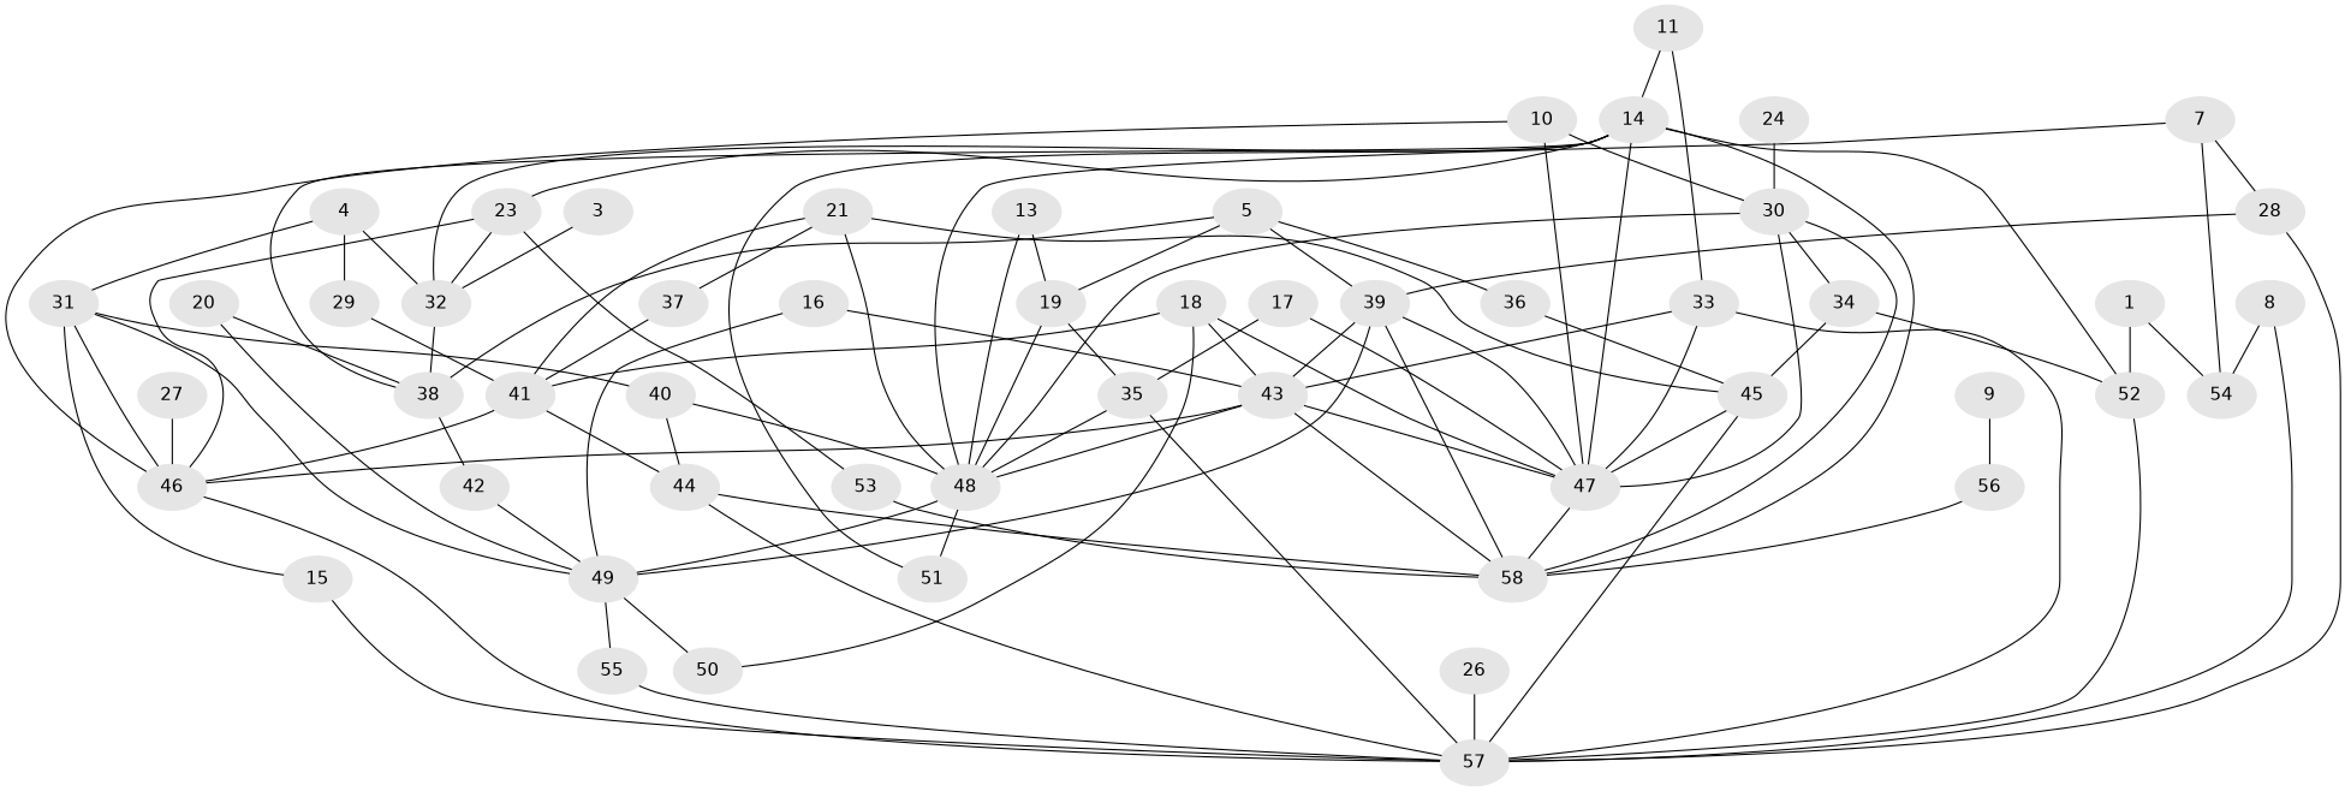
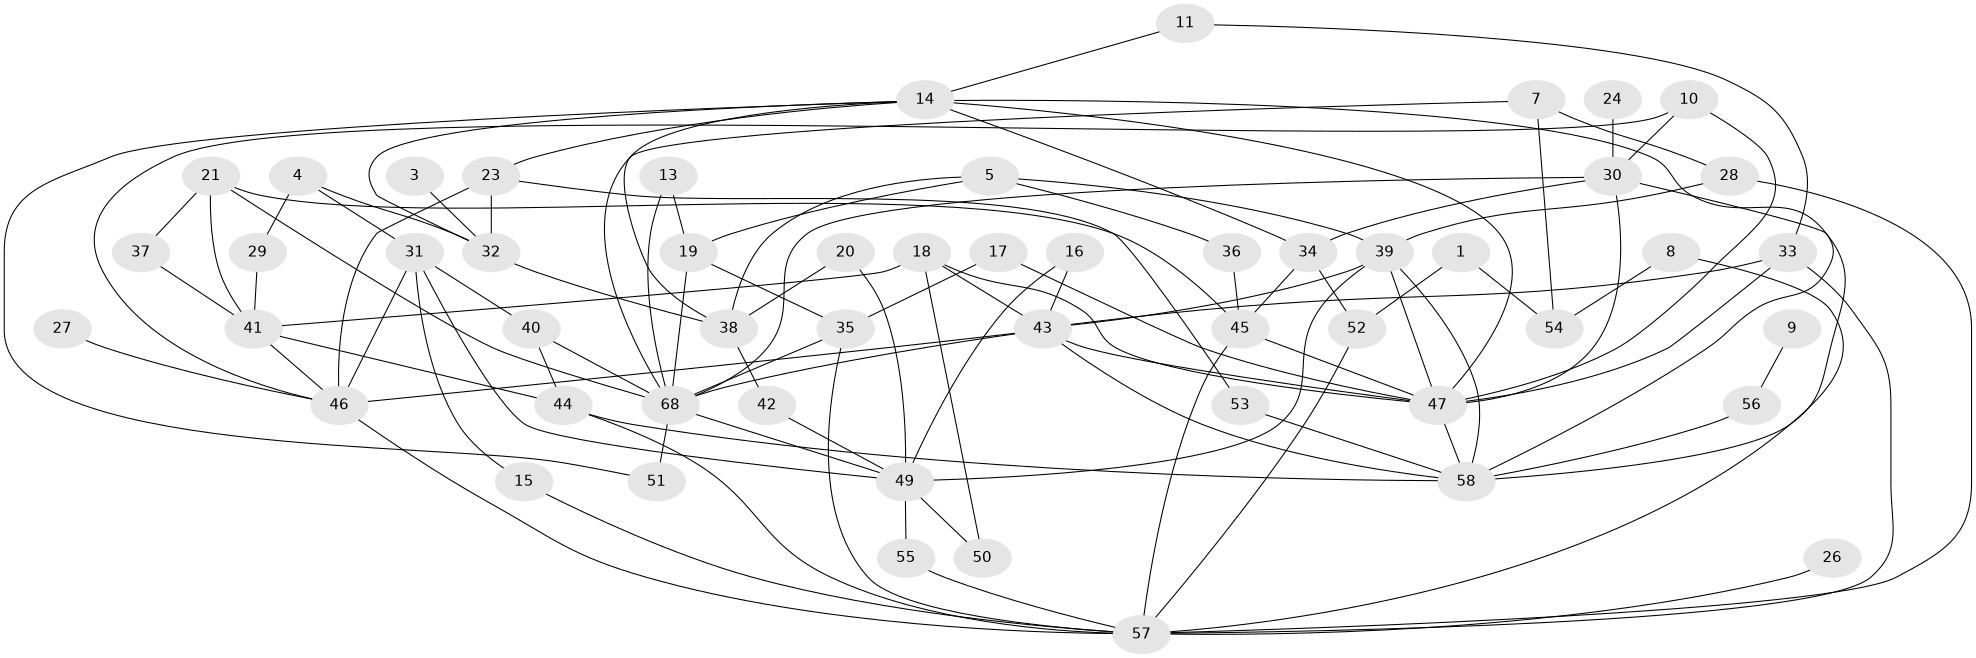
  graph {
    fontname="DejaVu Sans"
    node [color=gray90 fontname="DejaVu Sans" style=filled]
    edge [fontname="DejaVu Sans" weight=1.0]
    1
    52
    54
    57
    3
    32
    38
    4
    29
    31
    41
    46
    15
    49
    40
    5
    19
    36
    39
-   48
+   48 [label=68]
    35
    45
    42
    47
    58
    43
    7
    28
    51
    8
    9
    56
    10
    30
    34
    11
    14
    33
    23
    13
    53
    16
    50
    55
    17
    18
    44
    20
    21
    37
    24
    26
    27
    1 -- 52
    1 -- 54
    52 -- 57
    3 -- 32
    32 -- 38
    38 -- 42
    4 -- 32
    4 -- 29
    4 -- 31
    29 -- 41
    31 -- 46
    31 -- 15
    31 -- 49
    31 -- 40
    41 -- 46
    41 -- 44
    46 -- 57
    15 -- 57
    49 -- 50
    49 -- 55
    40 -- 48
    40 -- 44
    5 -- 38
    5 -- 19
    5 -- 36
    5 -- 39
    19 -- 48
    19 -- 35
    36 -- 45
    39 -- 49
    39 -- 47
    39 -- 58
    39 -- 43
    48 -- 49
    48 -- 51
    35 -- 57
    35 -- 48
    45 -- 57
    45 -- 47
    42 -- 49
    47 -- 58
    43 -- 46 [weight=2.0]
    43 -- 48
    43 -- 47
    43 -- 58
    7 -- 54
    7 -- 48
    7 -- 28
    28 -- 57
    28 -- 39
    8 -- 54
    8 -- 57
    9 -- 56
    56 -- 58
    10 -- 46
    10 -- 47
    10 -- 30
    30 -- 48 [weight=2.0]
    30 -- 47 [weight=2.0]
    30 -- 58
    30 -- 34
    34 -- 52
    34 -- 45
    11 -- 14
    11 -- 33
    14 -- 32
    14 -- 38
    14 -- 47
    14 -- 58
    14 -- 51
-   14 -- 52
+   14 -- 34
    14 -- 23
    33 -- 57
    33 -- 47
    33 -- 43 [weight=2.0]
    23 -- 32
    23 -- 46
    23 -- 53
    13 -- 19
    13 -- 48
    53 -- 58
    16 -- 49
    16 -- 43
    55 -- 57
    17 -- 35
    17 -- 47
    18 -- 41
    18 -- 47
    18 -- 43
    18 -- 50
    44 -- 57
    44 -- 58
    20 -- 38
    20 -- 49
    21 -- 41
    21 -- 48
    21 -- 45
    21 -- 37
    37 -- 41
    24 -- 30
    26 -- 57
    27 -- 46
  }
